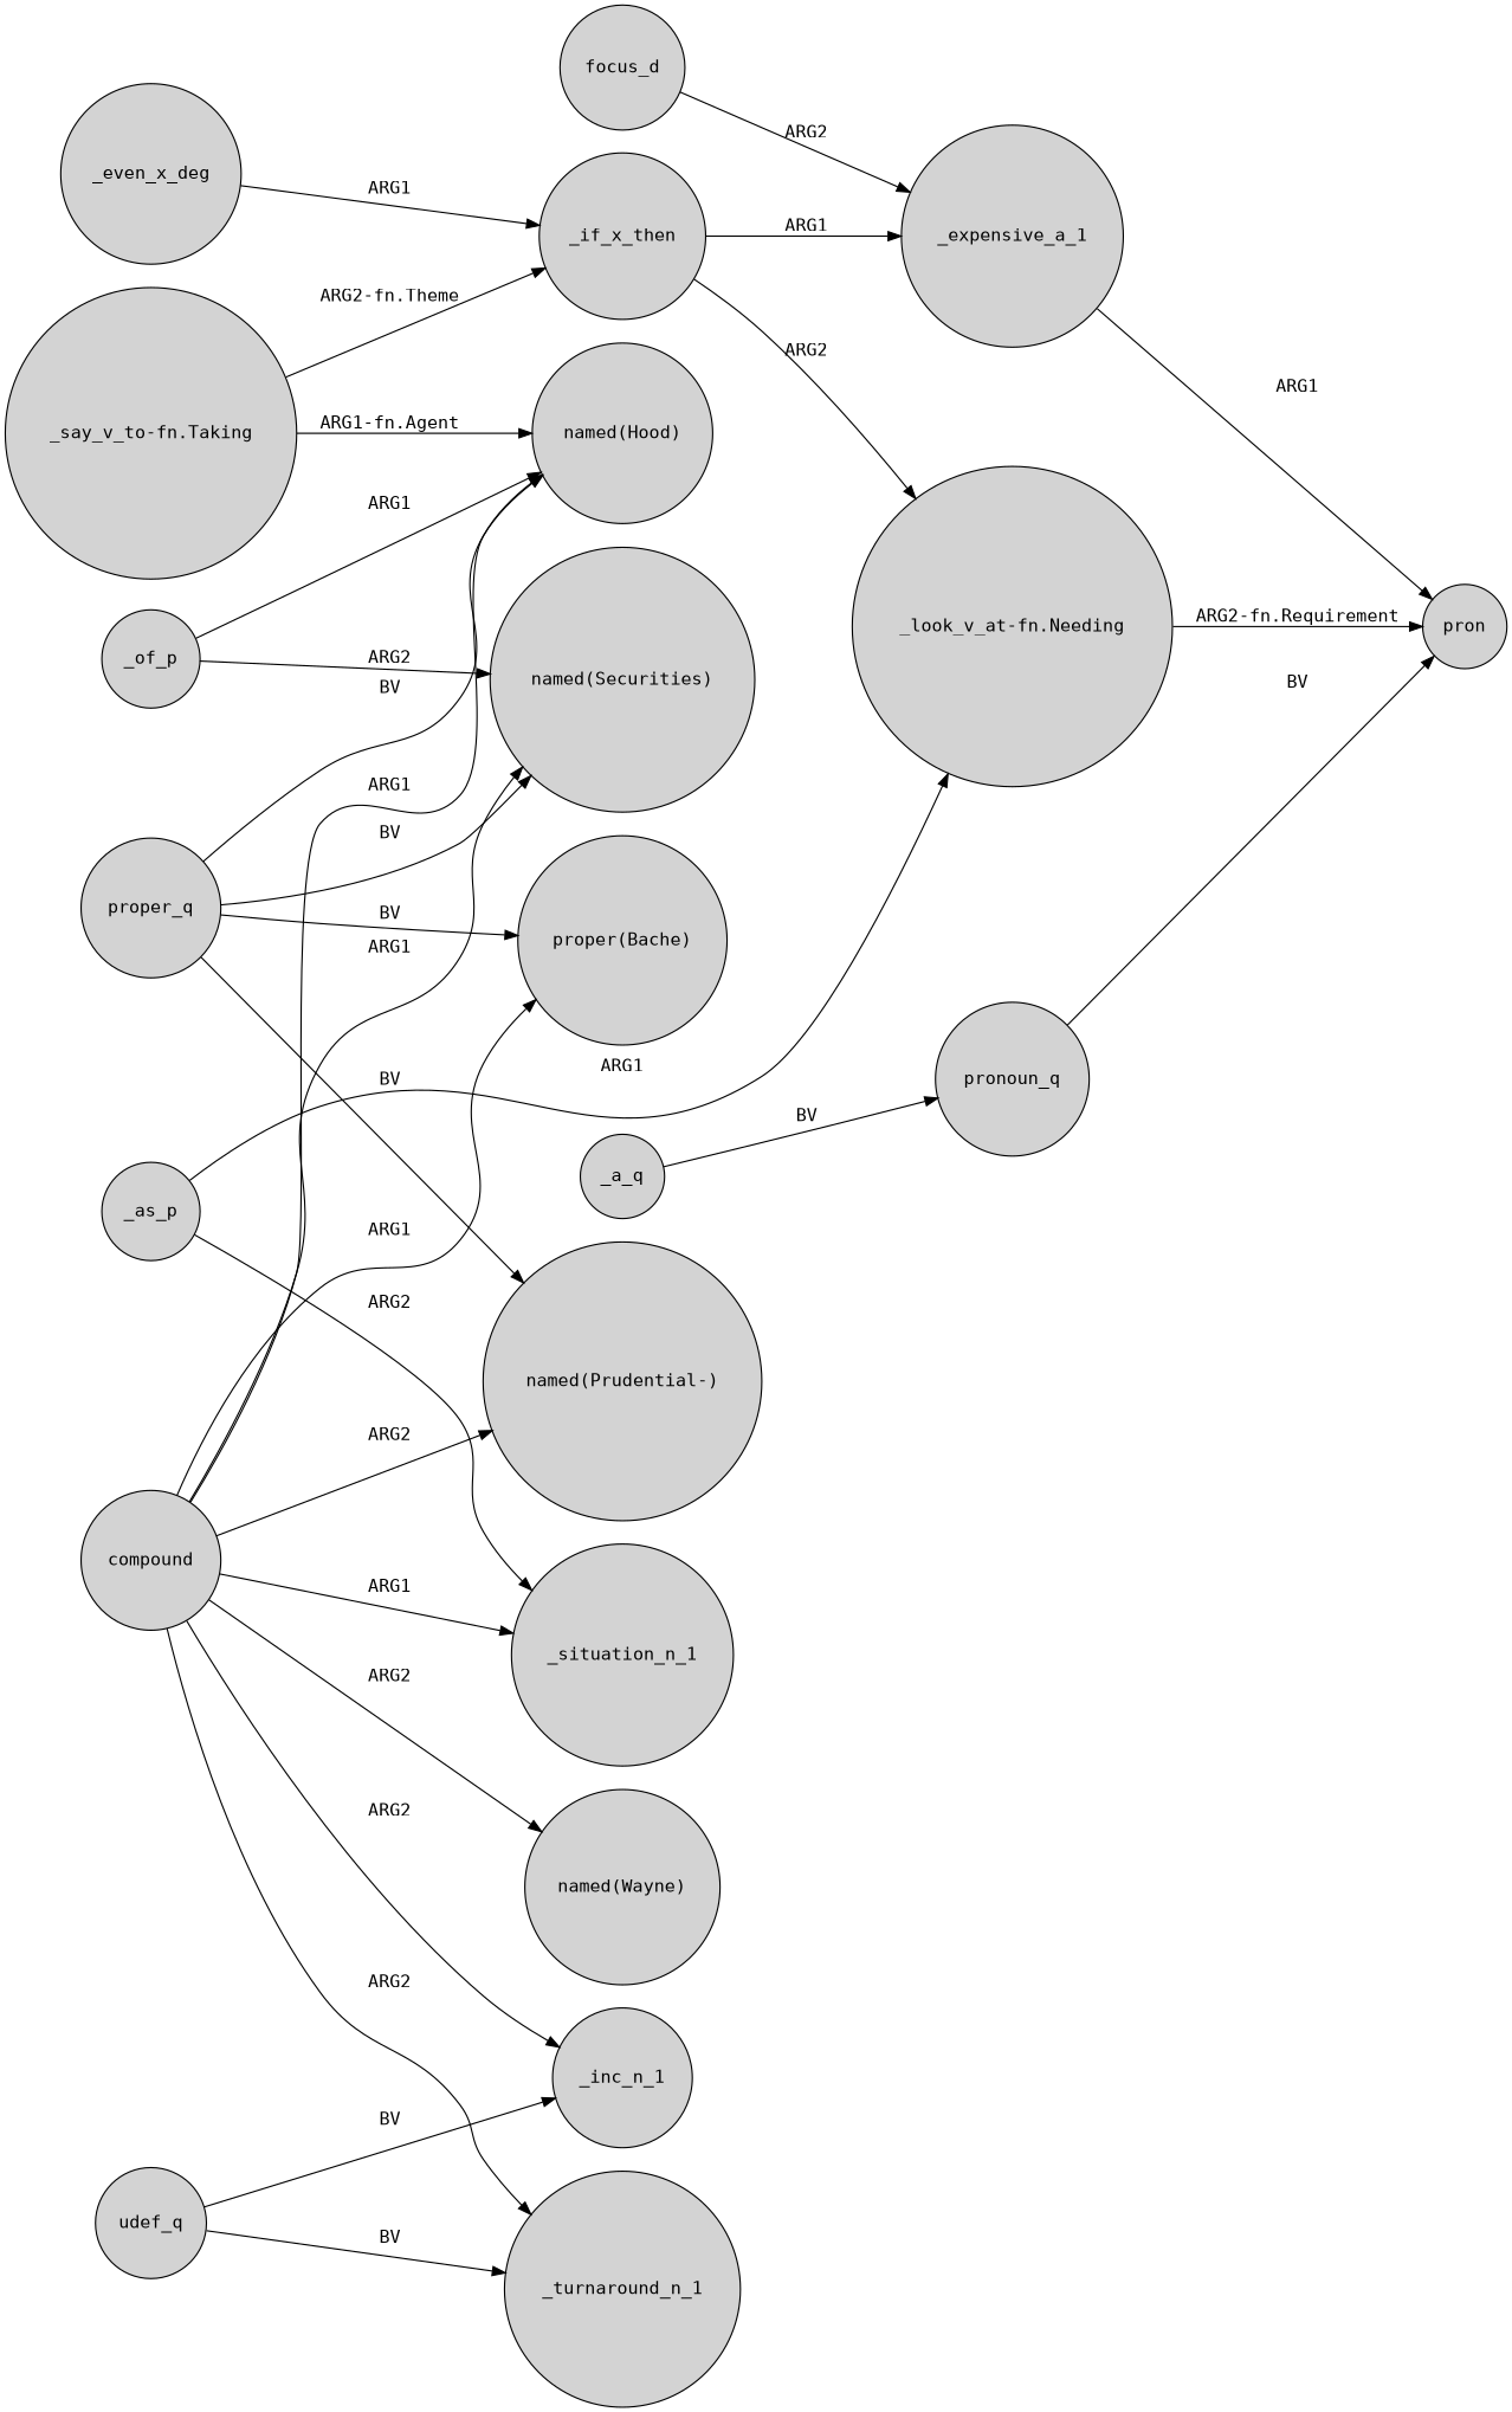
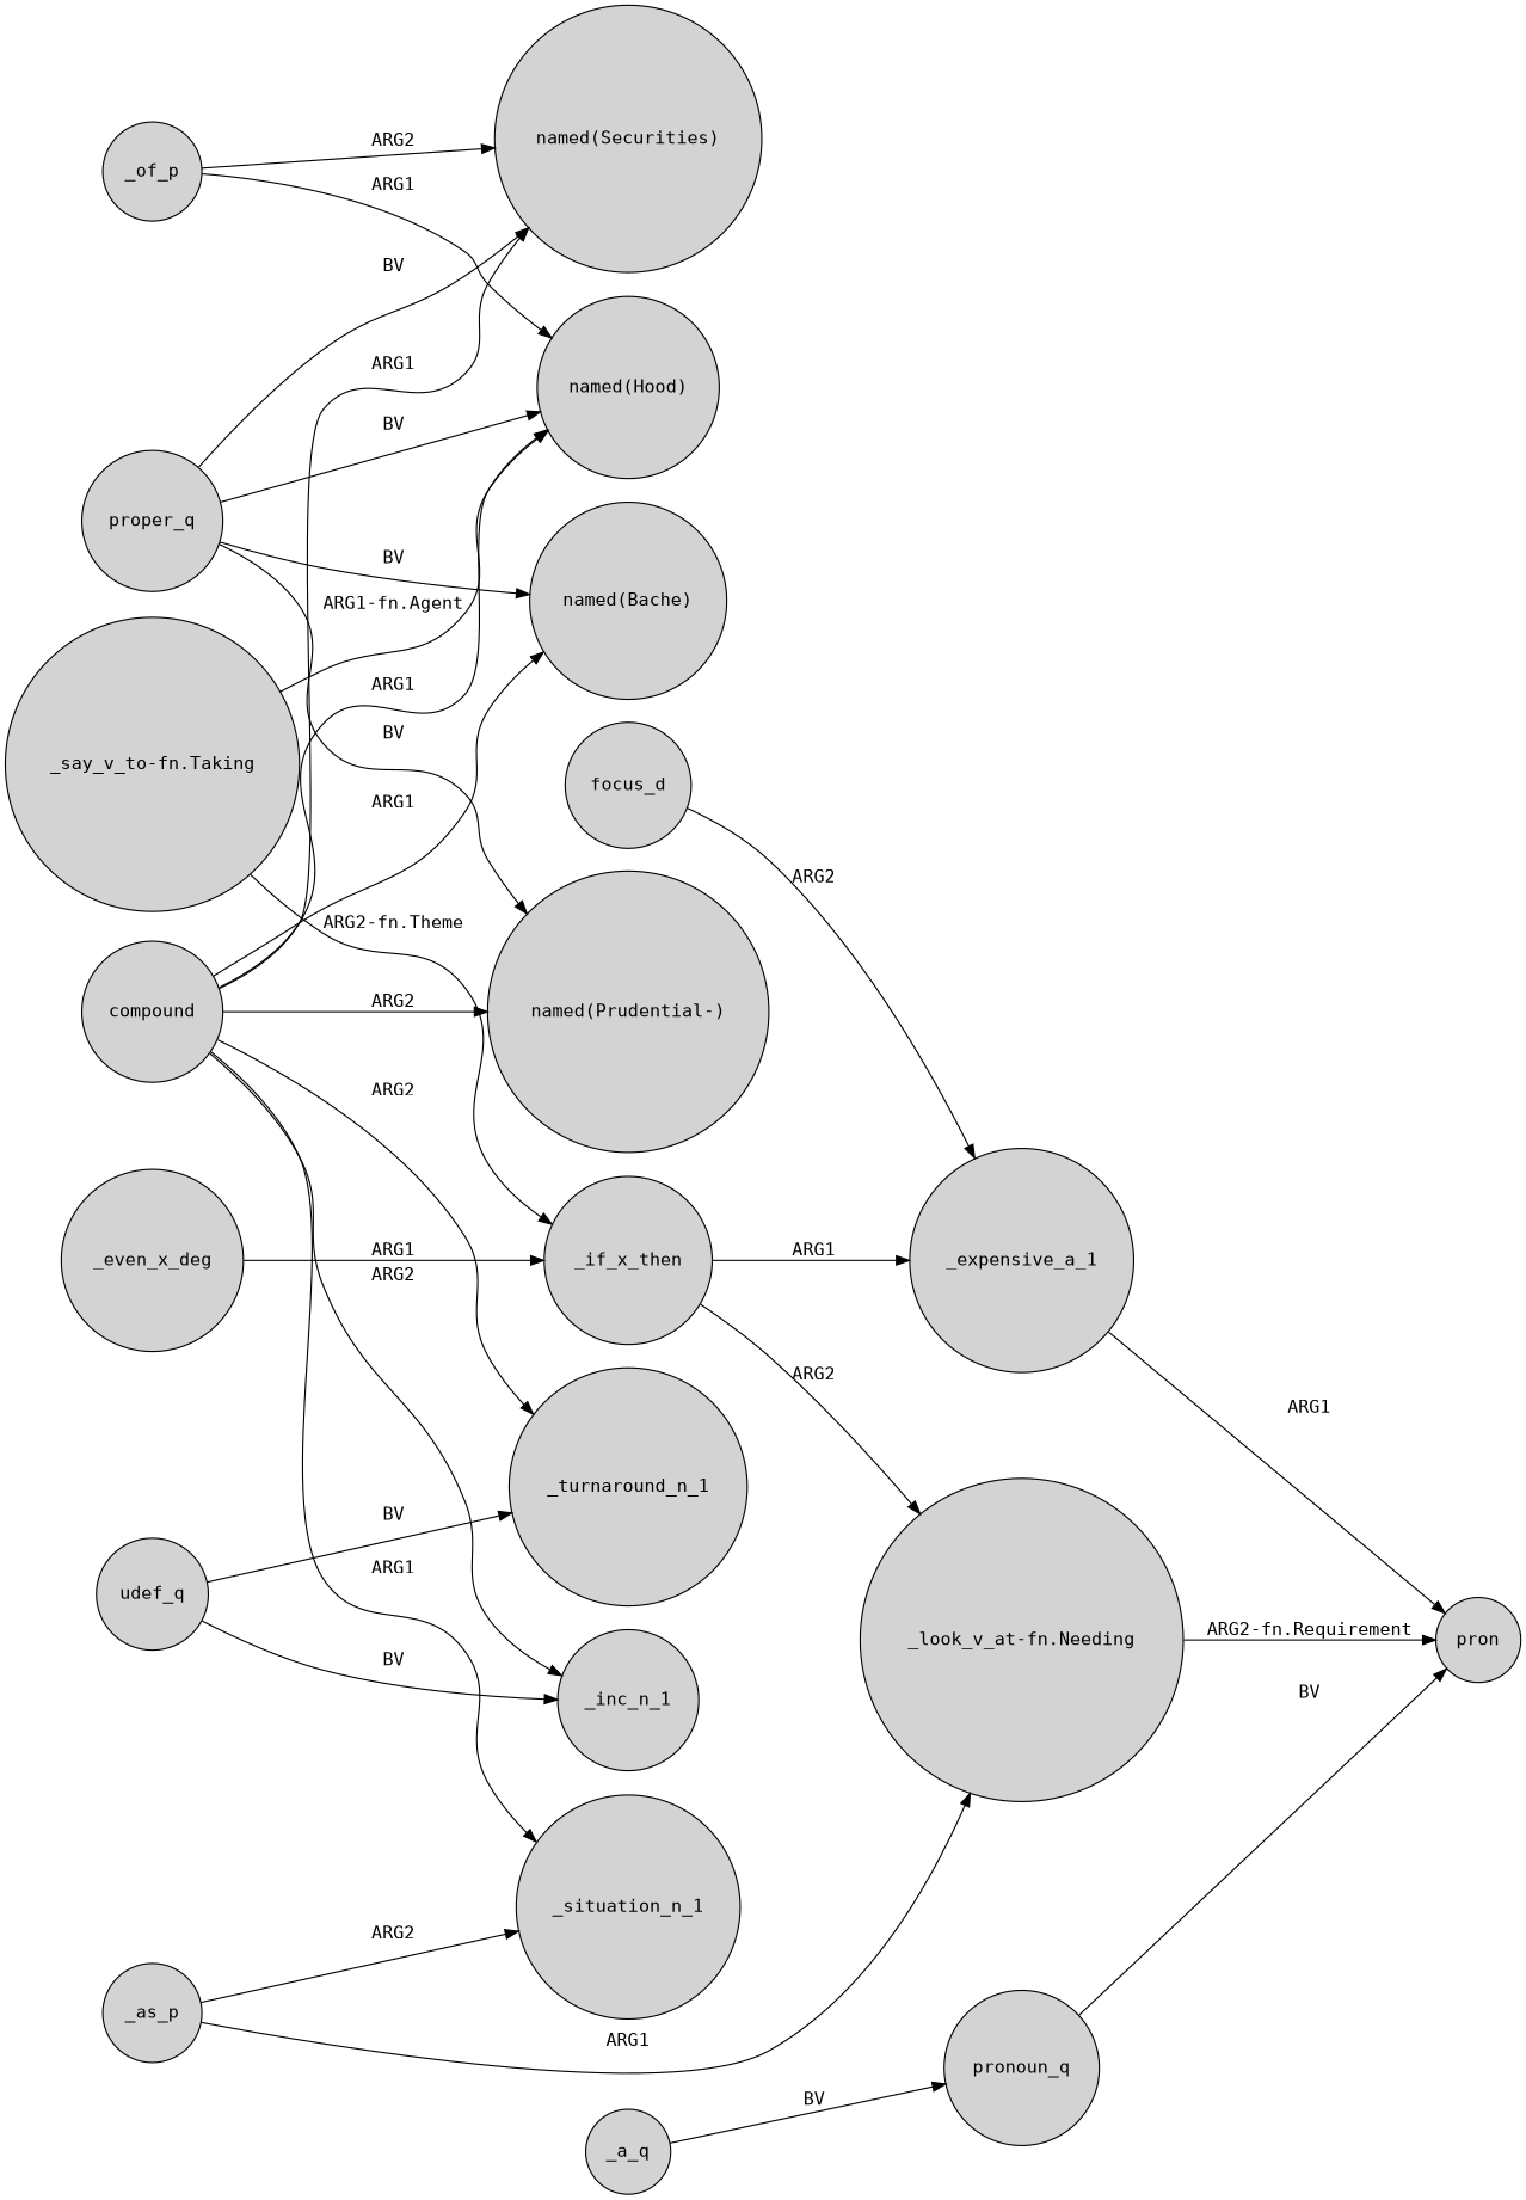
  digraph {
    fontname="DejaVu Sans Mono"
    rankdir=LR
    node [fontname="DejaVu Sans Mono" shape=circle style=filled]
    edge [fontname="DejaVu Sans Mono"]
    proper_q
    "named(Securities)"
-   "named(Bache)" [label="proper(Bache)"]
+   "named(Bache)"
    "named(Hood)"
    "named(Prudential-)"
    focus_d
    _expensive_a_1
    "_say_v_to-fn.Taking"
    _if_x_then
    pron
    "_look_v_at-fn.Needing"
    compound
-   "named(Wayne)"
    _turnaround_n_1
    _situation_n_1
    _inc_n_1
    udef_q
    _even_x_deg
    pronoun_q
    _a_q
    _as_p
    _of_p
    proper_q -> "named(Securities)" [label=BV]
    proper_q -> "named(Bache)" [label=BV]
    proper_q -> "named(Hood)" [label=BV]
    proper_q -> "named(Prudential-)" [label=BV]
    focus_d -> _expensive_a_1 [label=ARG2]
    _expensive_a_1 -> pron [label=ARG1]
    "_say_v_to-fn.Taking" -> "named(Hood)" [label="ARG1-fn.Agent"]
    "_say_v_to-fn.Taking" -> _if_x_then [label="ARG2-fn.Theme"]
    _if_x_then -> _expensive_a_1 [label=ARG1]
    _if_x_then -> "_look_v_at-fn.Needing" [label=ARG2]
    "_look_v_at-fn.Needing" -> pron [label="ARG2-fn.Requirement"]
    compound -> "named(Securities)" [label=ARG1]
    compound -> "named(Bache)" [label=ARG1]
    compound -> "named(Hood)" [label=ARG1]
    compound -> "named(Prudential-)" [label=ARG2]
-   compound -> "named(Wayne)" [label=ARG2]
    compound -> _turnaround_n_1 [label=ARG2]
    compound -> _situation_n_1 [label=ARG1]
    compound -> _inc_n_1 [label=ARG2]
    udef_q -> _turnaround_n_1 [label=BV]
    udef_q -> _inc_n_1 [label=BV]
    _even_x_deg -> _if_x_then [label=ARG1]
    pronoun_q -> pron [label=BV]
    _a_q -> pronoun_q [label=BV]
    _as_p -> "_look_v_at-fn.Needing" [label=ARG1]
    _as_p -> _situation_n_1 [label=ARG2]
    _of_p -> "named(Securities)" [label=ARG2]
    _of_p -> "named(Hood)" [label=ARG1]
  }
